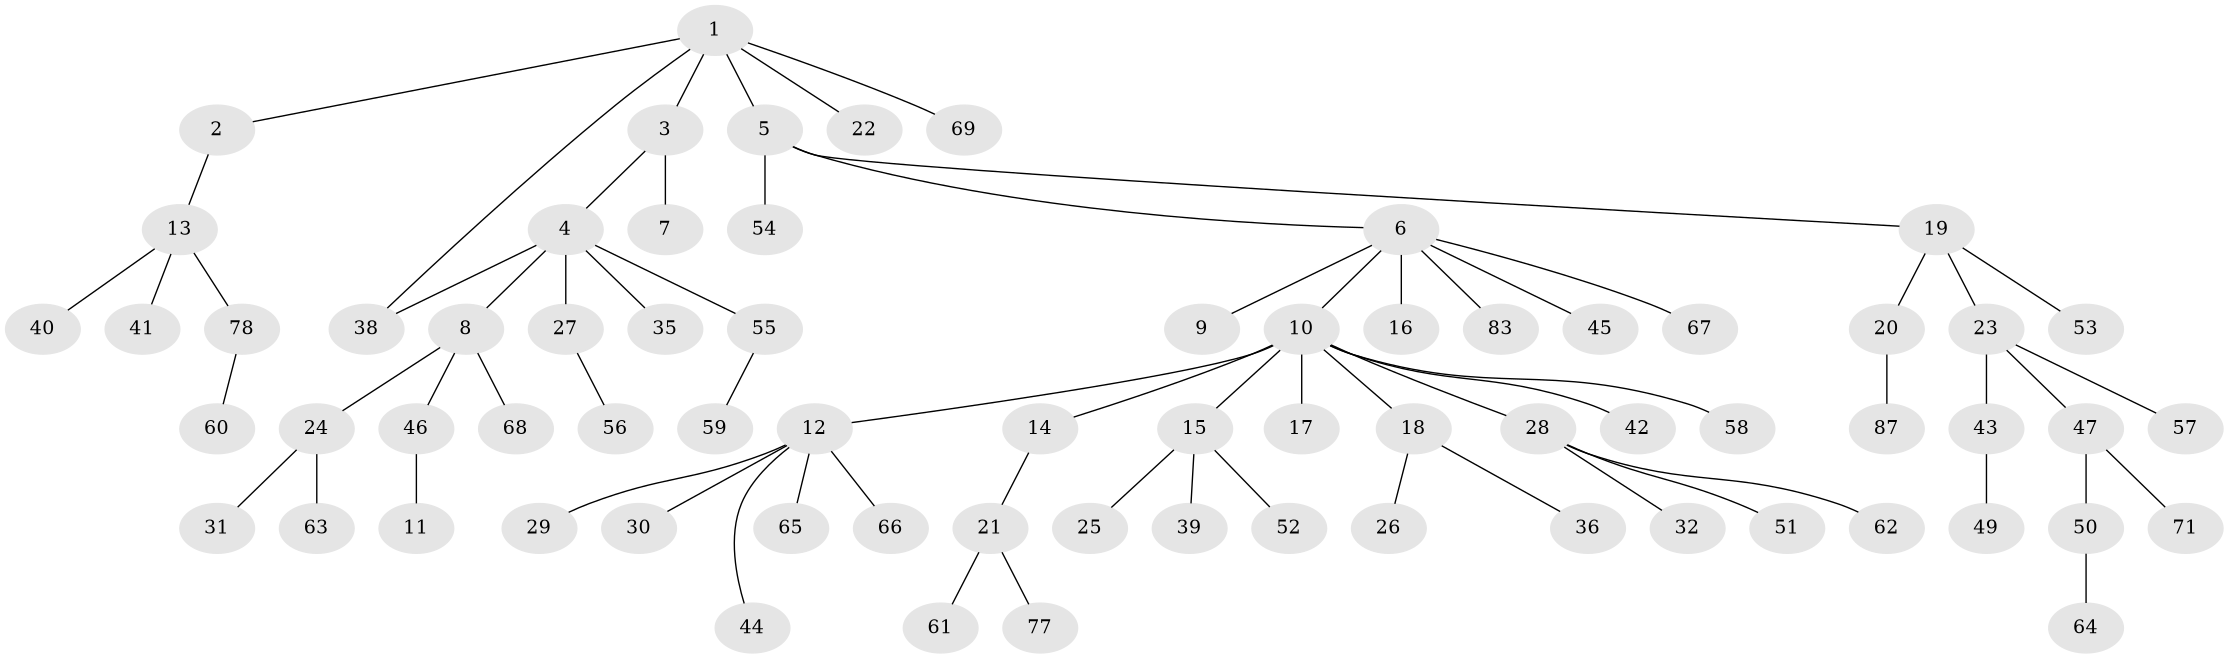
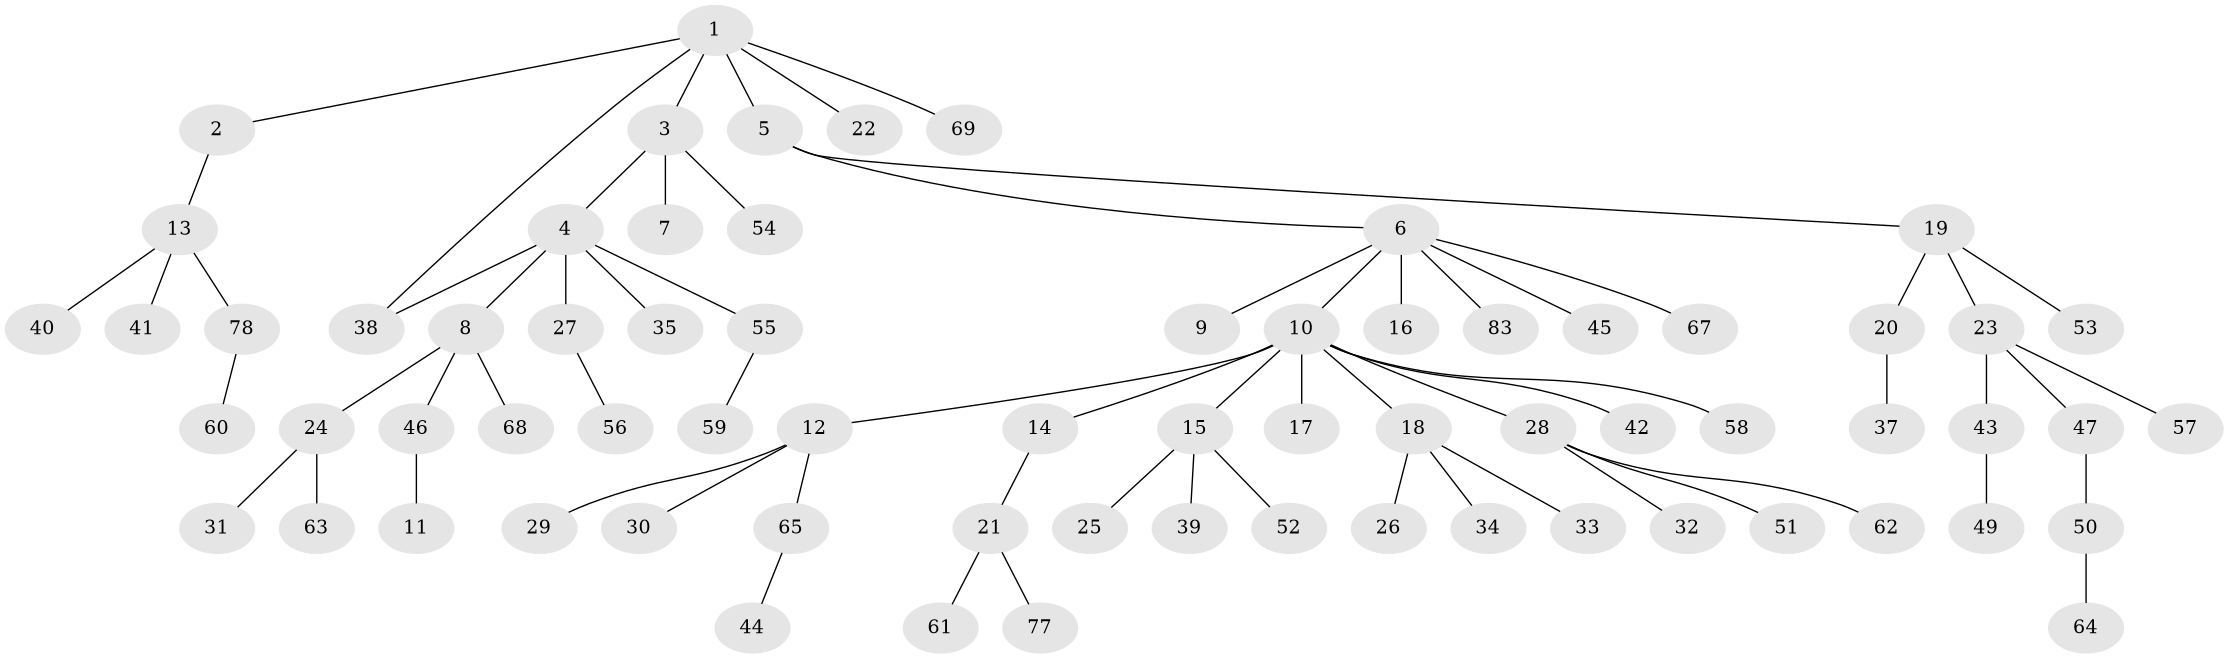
  graph {
    node [color=gray90 style=filled]
    1
    2
    3
    5
    22
    38
    69
    13
    4
    7
    54
    6
    19
    40
    41
    n16 [label=78]
    8
    27
    35
    55
    24
    46
    68
    56
    59
    9
    10
    16
    n29 [label=83]
    45
    67
    20
    23
    53
    12
    14
    15
    17
    18
    28
    42
    58
    31
    63
    11
    29
    30
    44
    65
-   66
    21
    25
    39
    52
    26
-   36
+   34
+   36 [label=33]
    32
    51
    62
    60
    61
    n63 [label=77]
-   37 [label=87]
+   37
    43
    47
    57
    49
    50
-   71
    64
    1 -- 2
    1 -- 3
    1 -- 5
    1 -- 22
    1 -- 38
    1 -- 69
    2 -- 13
    3 -- 4
    3 -- 7
-   5 -- 54
+   3 -- 54
    5 -- 6
    5 -- 19
    13 -- 40
    13 -- 41
    13 -- n16
    4 -- 38
    4 -- 8
    4 -- 27
    4 -- 35
    4 -- 55
    6 -- 9
    6 -- 10
    6 -- 16
    6 -- n29
    6 -- 45
    6 -- 67
    19 -- 20
    19 -- 23
    19 -- 53
    n16 -- 60
    8 -- 24
    8 -- 46
    8 -- 68
    27 -- 56
    55 -- 59
    24 -- 31
    24 -- 63
    46 -- 11
    10 -- 12
    10 -- 14
    10 -- 15
    10 -- 17
    10 -- 18
    10 -- 28
    10 -- 42
    10 -- 58
    20 -- 37
    23 -- 43
    23 -- 47
    23 -- 57
    12 -- 29
    12 -- 30
-   12 -- 44
+   65 -- 44
    12 -- 65
-   12 -- 66
    14 -- 21
    15 -- 25
    15 -- 39
    15 -- 52
    18 -- 26
+   18 -- 34
    18 -- 36
    28 -- 32
    28 -- 51
    28 -- 62
    21 -- 61
    21 -- n63
    43 -- 49
    47 -- 50
-   47 -- 71
    50 -- 64
  }
